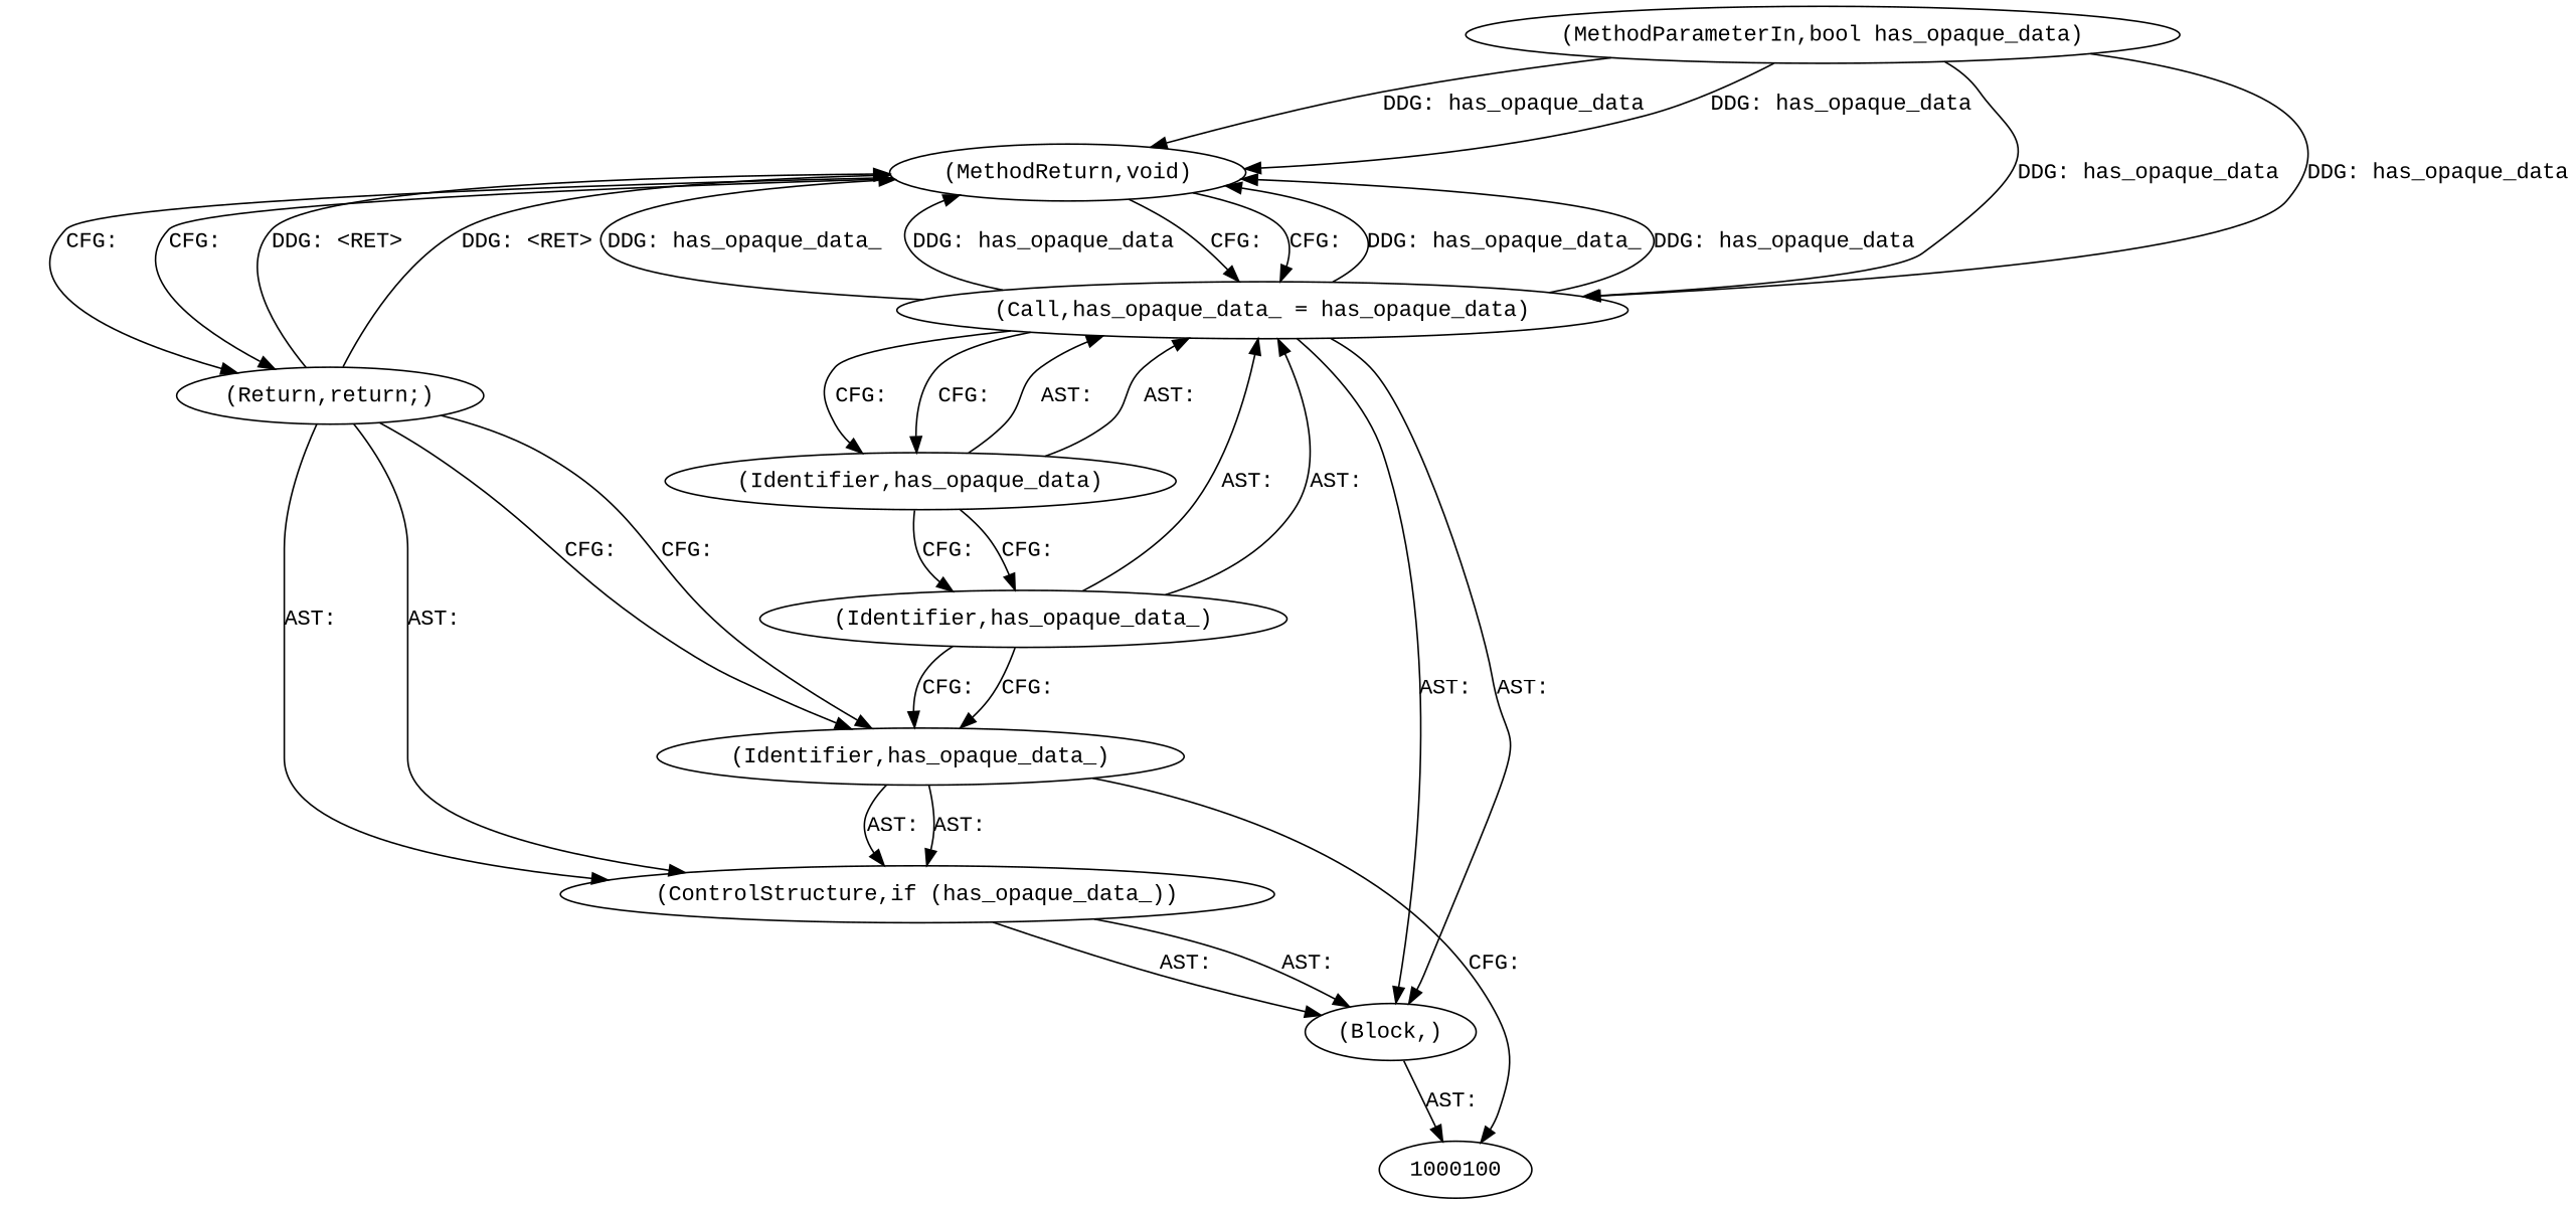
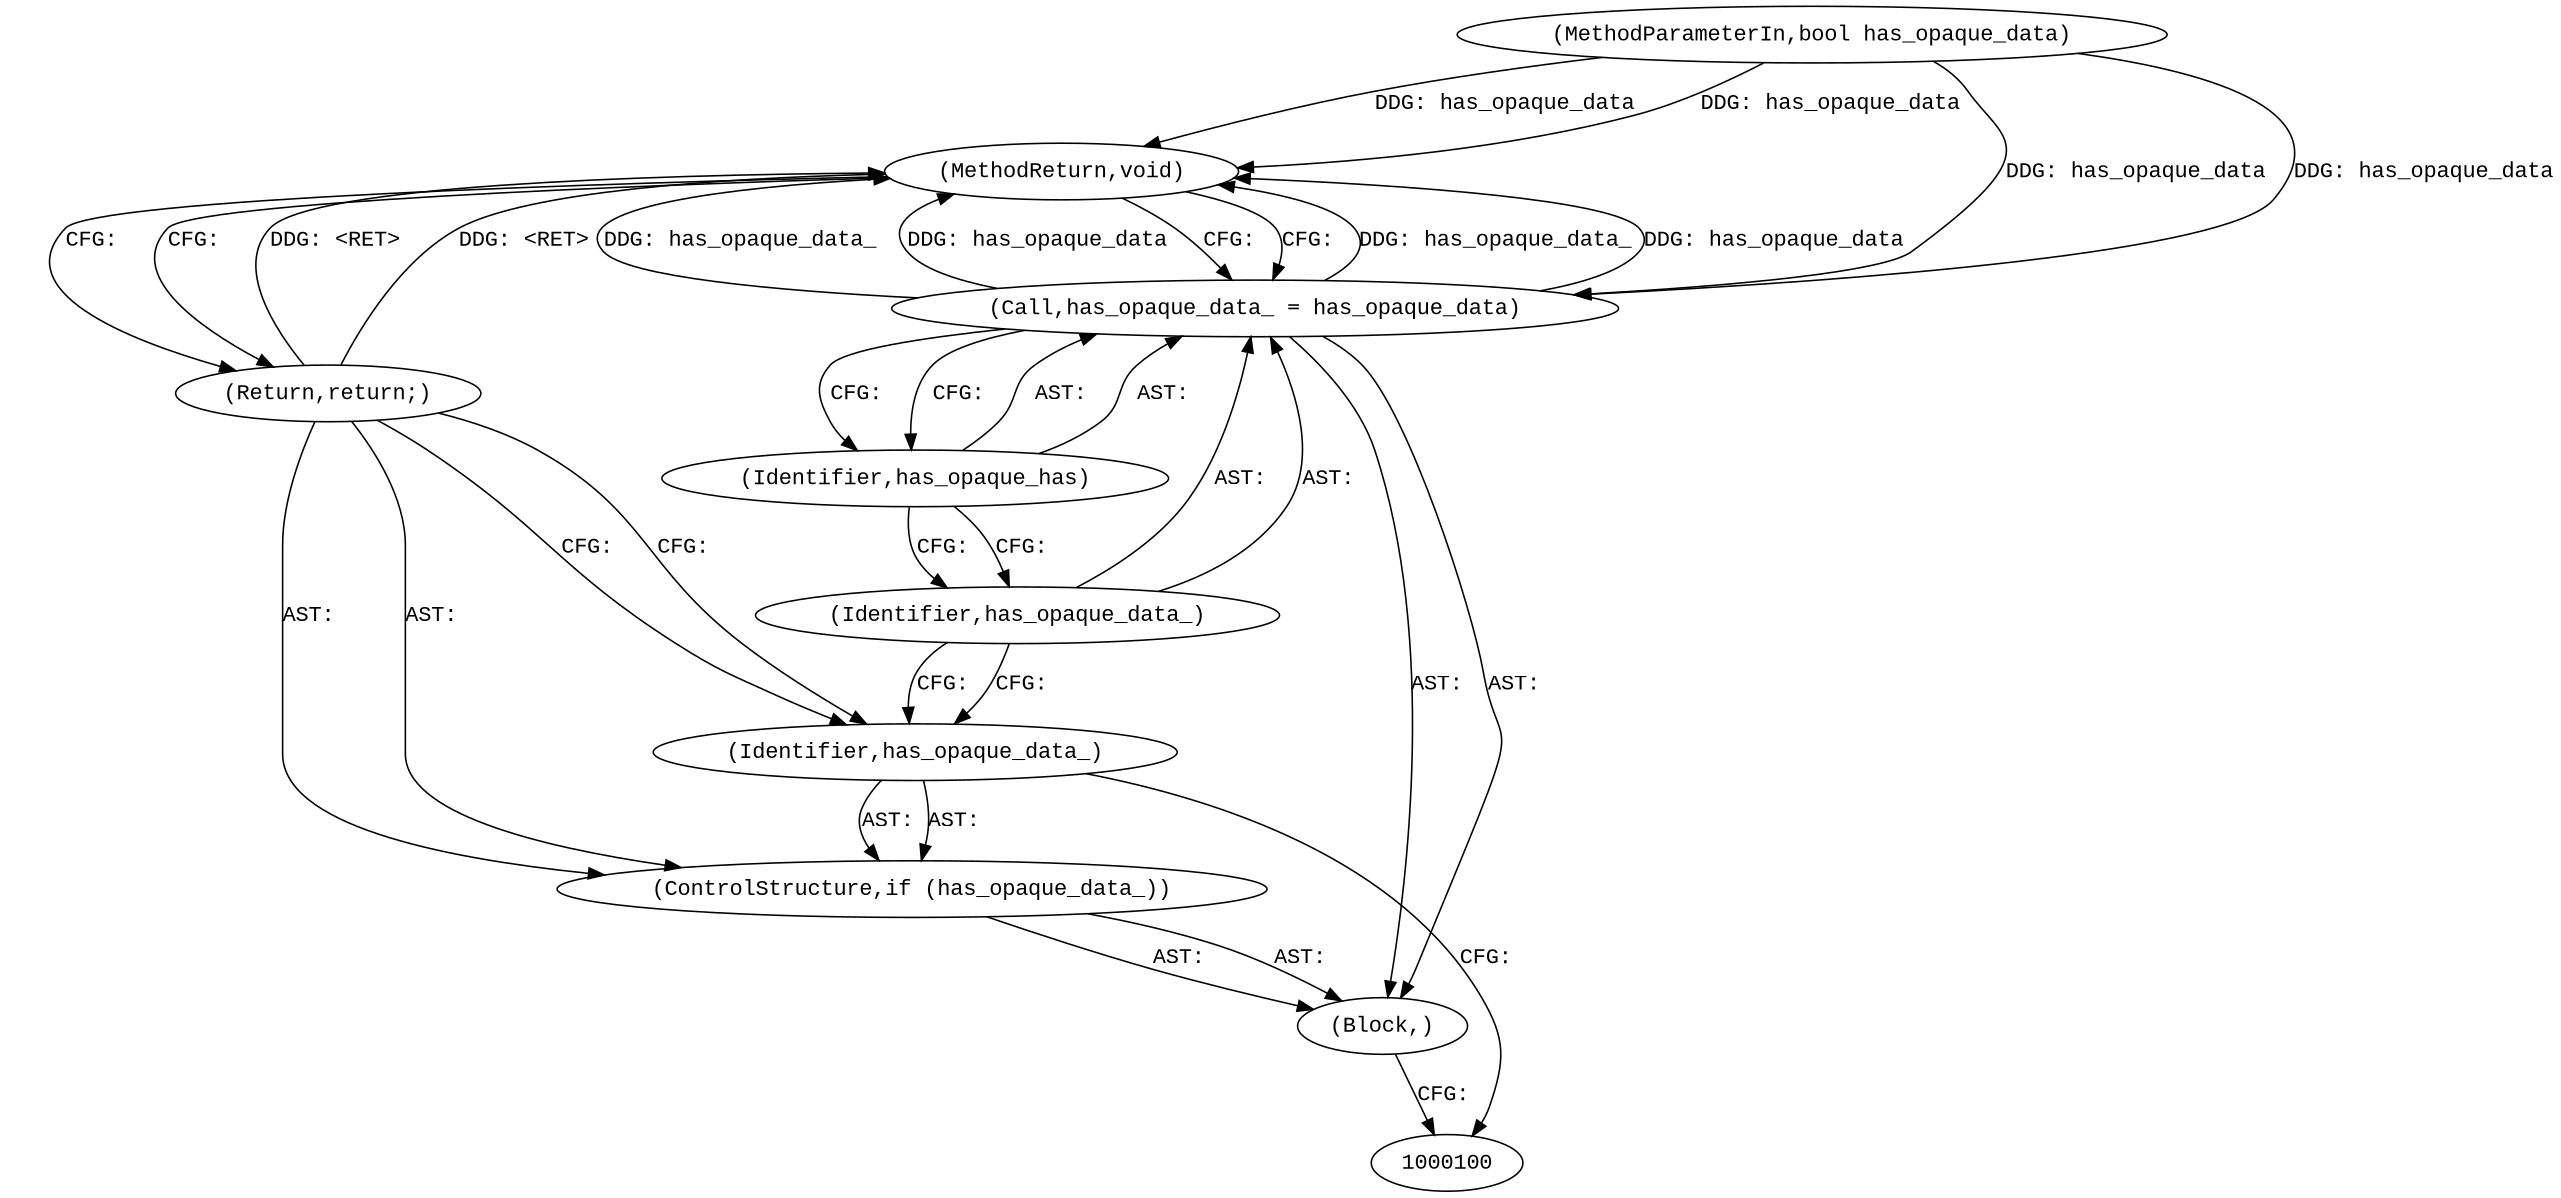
  digraph {
    fontname="Liberation Mono"
    node [fontname="Liberation Mono"]
    edge [fontname="Liberation Mono"]
    n1 [label="(MethodReturn,void)"]
    n2 [label="(Return,return;)"]
    n3 [label="(Call,has_opaque_data_ = has_opaque_data)"]
    n4 [label="(ControlStructure,if (has_opaque_data_))"]
    n5 [label="(Identifier,has_opaque_data_)"]
    n6 [label="(Block,)"]
-   n7 [label="(Identifier,has_opaque_data)"]
+   n7 [label="(Identifier,has_opaque_has)"]
    n8 [label="(MethodParameterIn,bool has_opaque_data)"]
    1000100
    n10 [label="(Identifier,has_opaque_data_)"]
    n1 -> n2 [label="CFG: "]
    n1 -> n2 [label="CFG: "]
    n1 -> n3 [label="CFG: "]
    n1 -> n3 [label="CFG: "]
    n2 -> n1 [label="DDG: <RET>"]
    n2 -> n1 [label="DDG: <RET>"]
    n2 -> n4 [label="AST: "]
    n2 -> n4 [label="AST: "]
    n2 -> n5 [label="CFG: "]
    n2 -> n5 [label="CFG: "]
    n3 -> n1 [label="DDG: has_opaque_data_"]
    n3 -> n1 [label="DDG: has_opaque_data"]
    n3 -> n1 [label="DDG: has_opaque_data_"]
    n3 -> n1 [label="DDG: has_opaque_data"]
    n3 -> n6 [label="AST: "]
    n3 -> n6 [label="AST: "]
    n3 -> n7 [label="CFG: "]
    n3 -> n7 [label="CFG: "]
    n4 -> n6 [label="AST: "]
    n4 -> n6 [label="AST: "]
    n5 -> n4 [label="AST: "]
    n5 -> n4 [label="AST: "]
    n5 -> 1000100 [label="CFG: "]
-   n6 -> 1000100 [label="AST: "]
+   n6 -> 1000100 [label="CFG: "]
    n7 -> n3 [label="AST: "]
    n7 -> n3 [label="AST: "]
    n7 -> n10 [label="CFG: "]
    n7 -> n10 [label="CFG: "]
    n8 -> n1 [label="DDG: has_opaque_data"]
    n8 -> n1 [label="DDG: has_opaque_data"]
    n8 -> n3 [label="DDG: has_opaque_data"]
    n8 -> n3 [label="DDG: has_opaque_data"]
    n10 -> n3 [label="AST: "]
    n10 -> n3 [label="AST: "]
    n10 -> n5 [label="CFG: "]
    n10 -> n5 [label="CFG: "]
  }
